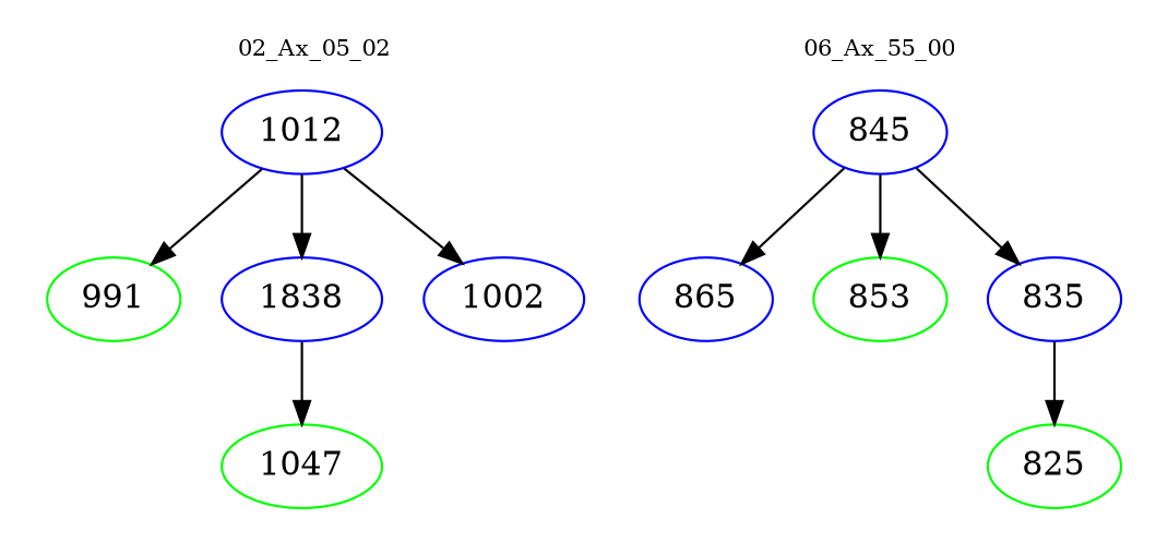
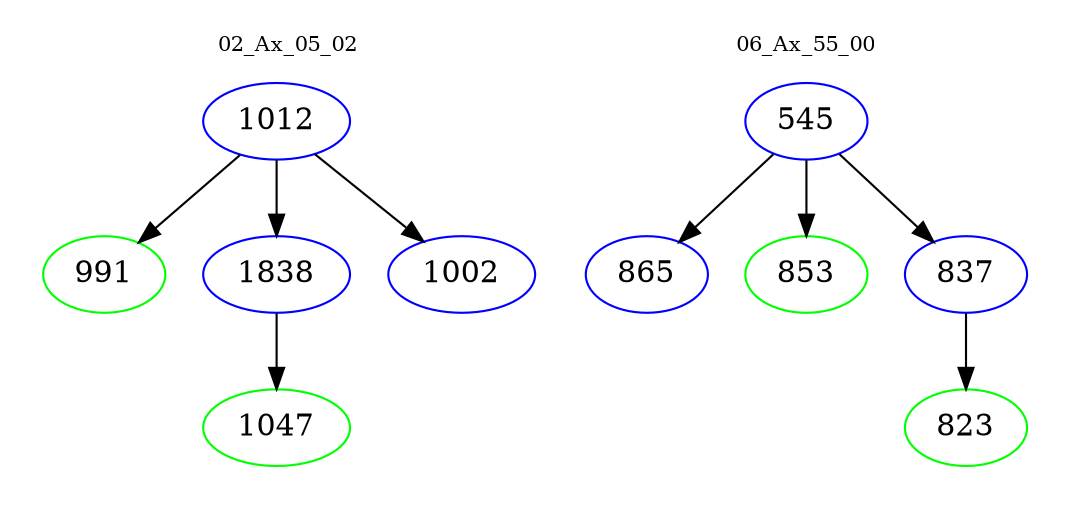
  digraph {
    node [color=blue]
    edge [color=black]
    n1 [label=1012]
    n2 [color=green label=991]
    n3 [label=1838]
    n4 [label=1002]
    n5 [color=green label=1047]
-   n6 [label=845]
+   n6 [label=545]
    n7 [label=865]
    n8 [color=green label=853]
-   n9 [label=835]
-   n10 [color=green label=825]
+   n9 [label=837]
+   n10 [color=green label=823]
    subgraph cluster_1 {
      color=white
      fontsize=10
      label="02_Ax_05_02"
      n1
      n2
      n3
      n4
      n5
    }
    subgraph cluster_2 {
      color=white
      fontsize=10
      label="06_Ax_55_00"
      n6
      n7
      n8
      n9
      n10
    }
    n1 -> n2
    n1 -> n3
    n1 -> n4
    n3 -> n5
    n6 -> n7
    n6 -> n8
    n6 -> n9
    n9 -> n10
  }
